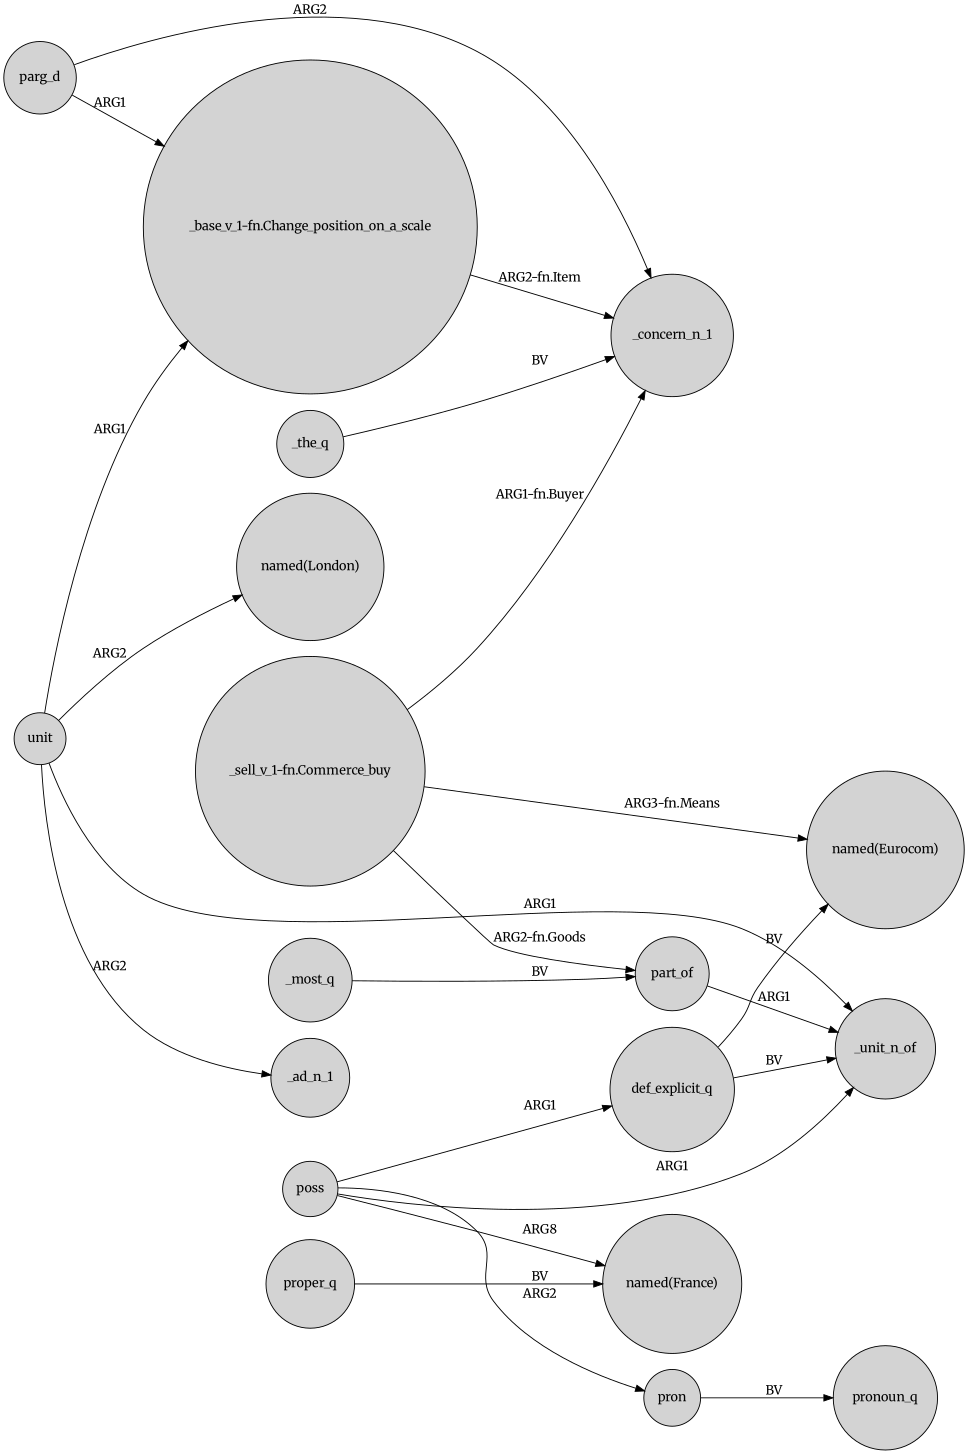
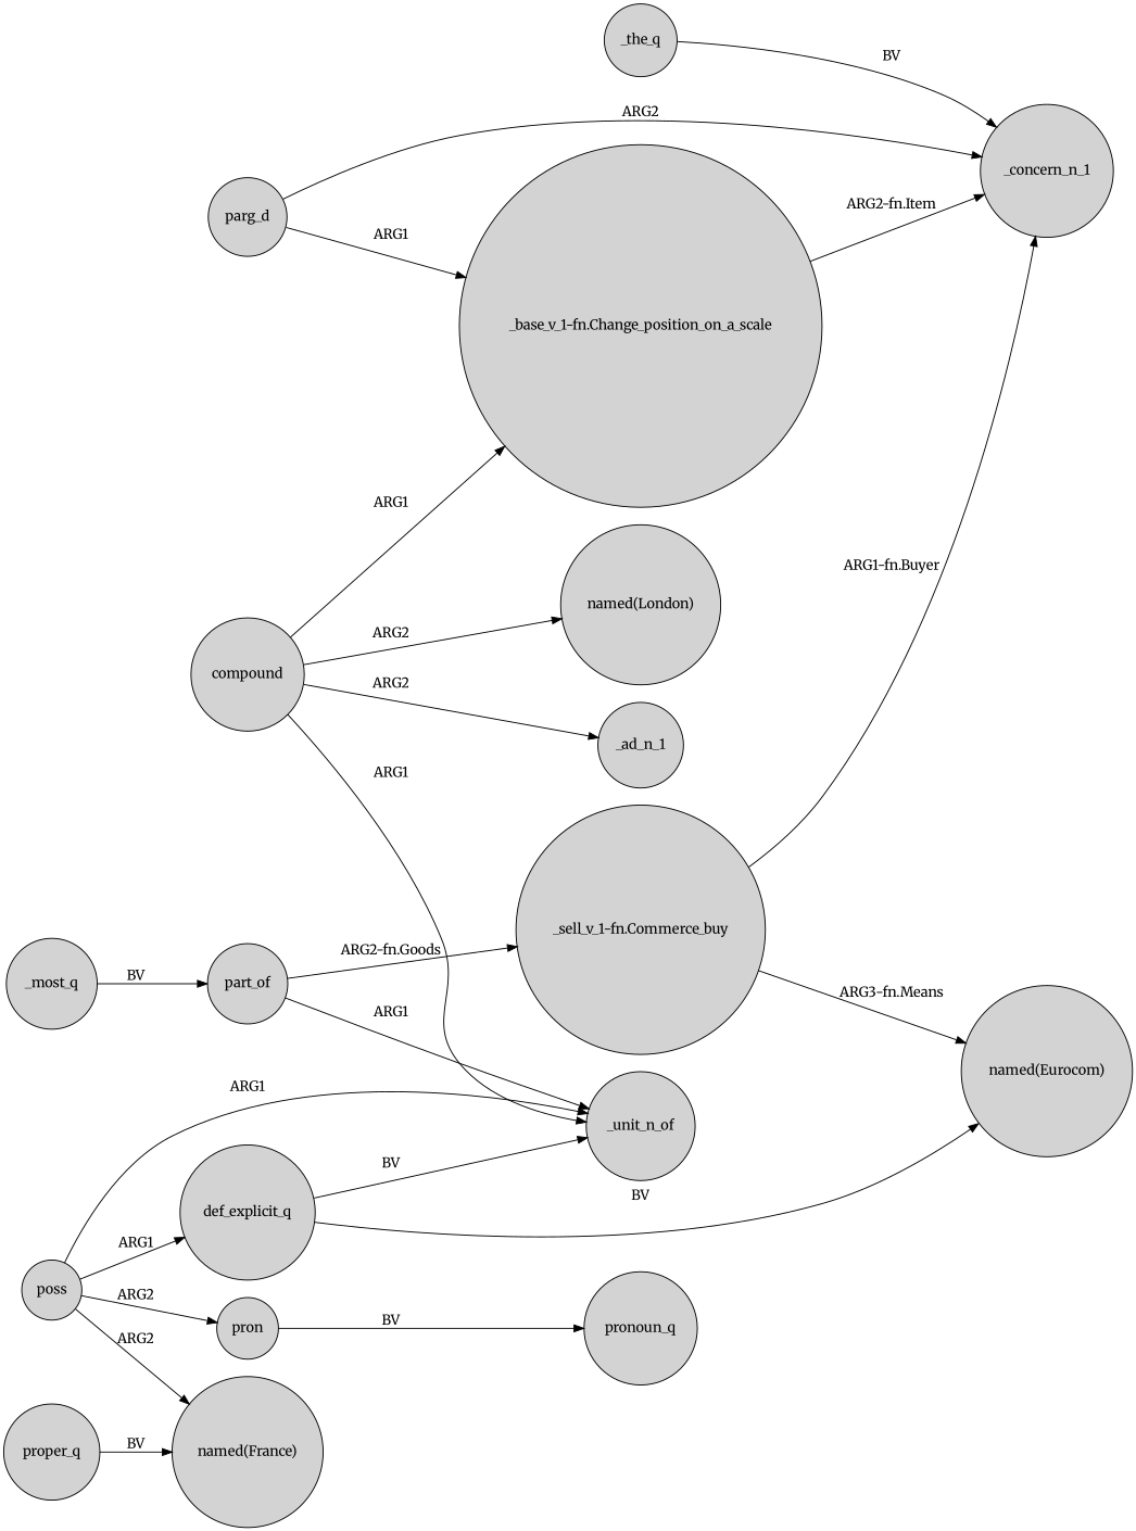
  digraph {
    fontname=Merriweather
    rankdir=LR
    node [fontname=Merriweather shape=circle style=filled]
    edge [fontname=Merriweather]
    "_base_v_1-fn.Change_position_on_a_scale"
    _concern_n_1
    parg_d
-   compound [label=unit]
+   compound
    "named(London)"
    _unit_n_of
    _ad_n_1
    proper_q
    "named(France)"
    "_sell_v_1-fn.Commerce_buy"
    part_of
    "named(Eurocom)"
    _the_q
    pron
    pronoun_q
    poss
    def_explicit_q
    _most_q
    "_base_v_1-fn.Change_position_on_a_scale" -> _concern_n_1 [label="ARG2-fn.Item"]
    parg_d -> "_base_v_1-fn.Change_position_on_a_scale" [label=ARG1]
    parg_d -> _concern_n_1 [label=ARG2]
    compound -> "_base_v_1-fn.Change_position_on_a_scale" [label=ARG1]
    compound -> "named(London)" [label=ARG2]
    compound -> _unit_n_of [label=ARG1]
    compound -> _ad_n_1 [label=ARG2]
    proper_q -> "named(France)" [label=BV]
    "_sell_v_1-fn.Commerce_buy" -> _concern_n_1 [label="ARG1-fn.Buyer"]
-   "_sell_v_1-fn.Commerce_buy" -> part_of [label="ARG2-fn.Goods"]
+   part_of -> "_sell_v_1-fn.Commerce_buy" [label="ARG2-fn.Goods"]
    "_sell_v_1-fn.Commerce_buy" -> "named(Eurocom)" [label="ARG3-fn.Means"]
    part_of -> _unit_n_of [label=ARG1]
    _the_q -> _concern_n_1 [label=BV]
    pron -> pronoun_q [label=BV]
    poss -> _unit_n_of [label=ARG1]
-   poss -> "named(France)" [label=ARG8]
+   poss -> "named(France)" [label=ARG2]
    poss -> pron [label=ARG2]
    poss -> def_explicit_q [label=ARG1]
    def_explicit_q -> _unit_n_of [label=BV]
    def_explicit_q -> "named(Eurocom)" [label=BV]
    _most_q -> part_of [label=BV]
  }
